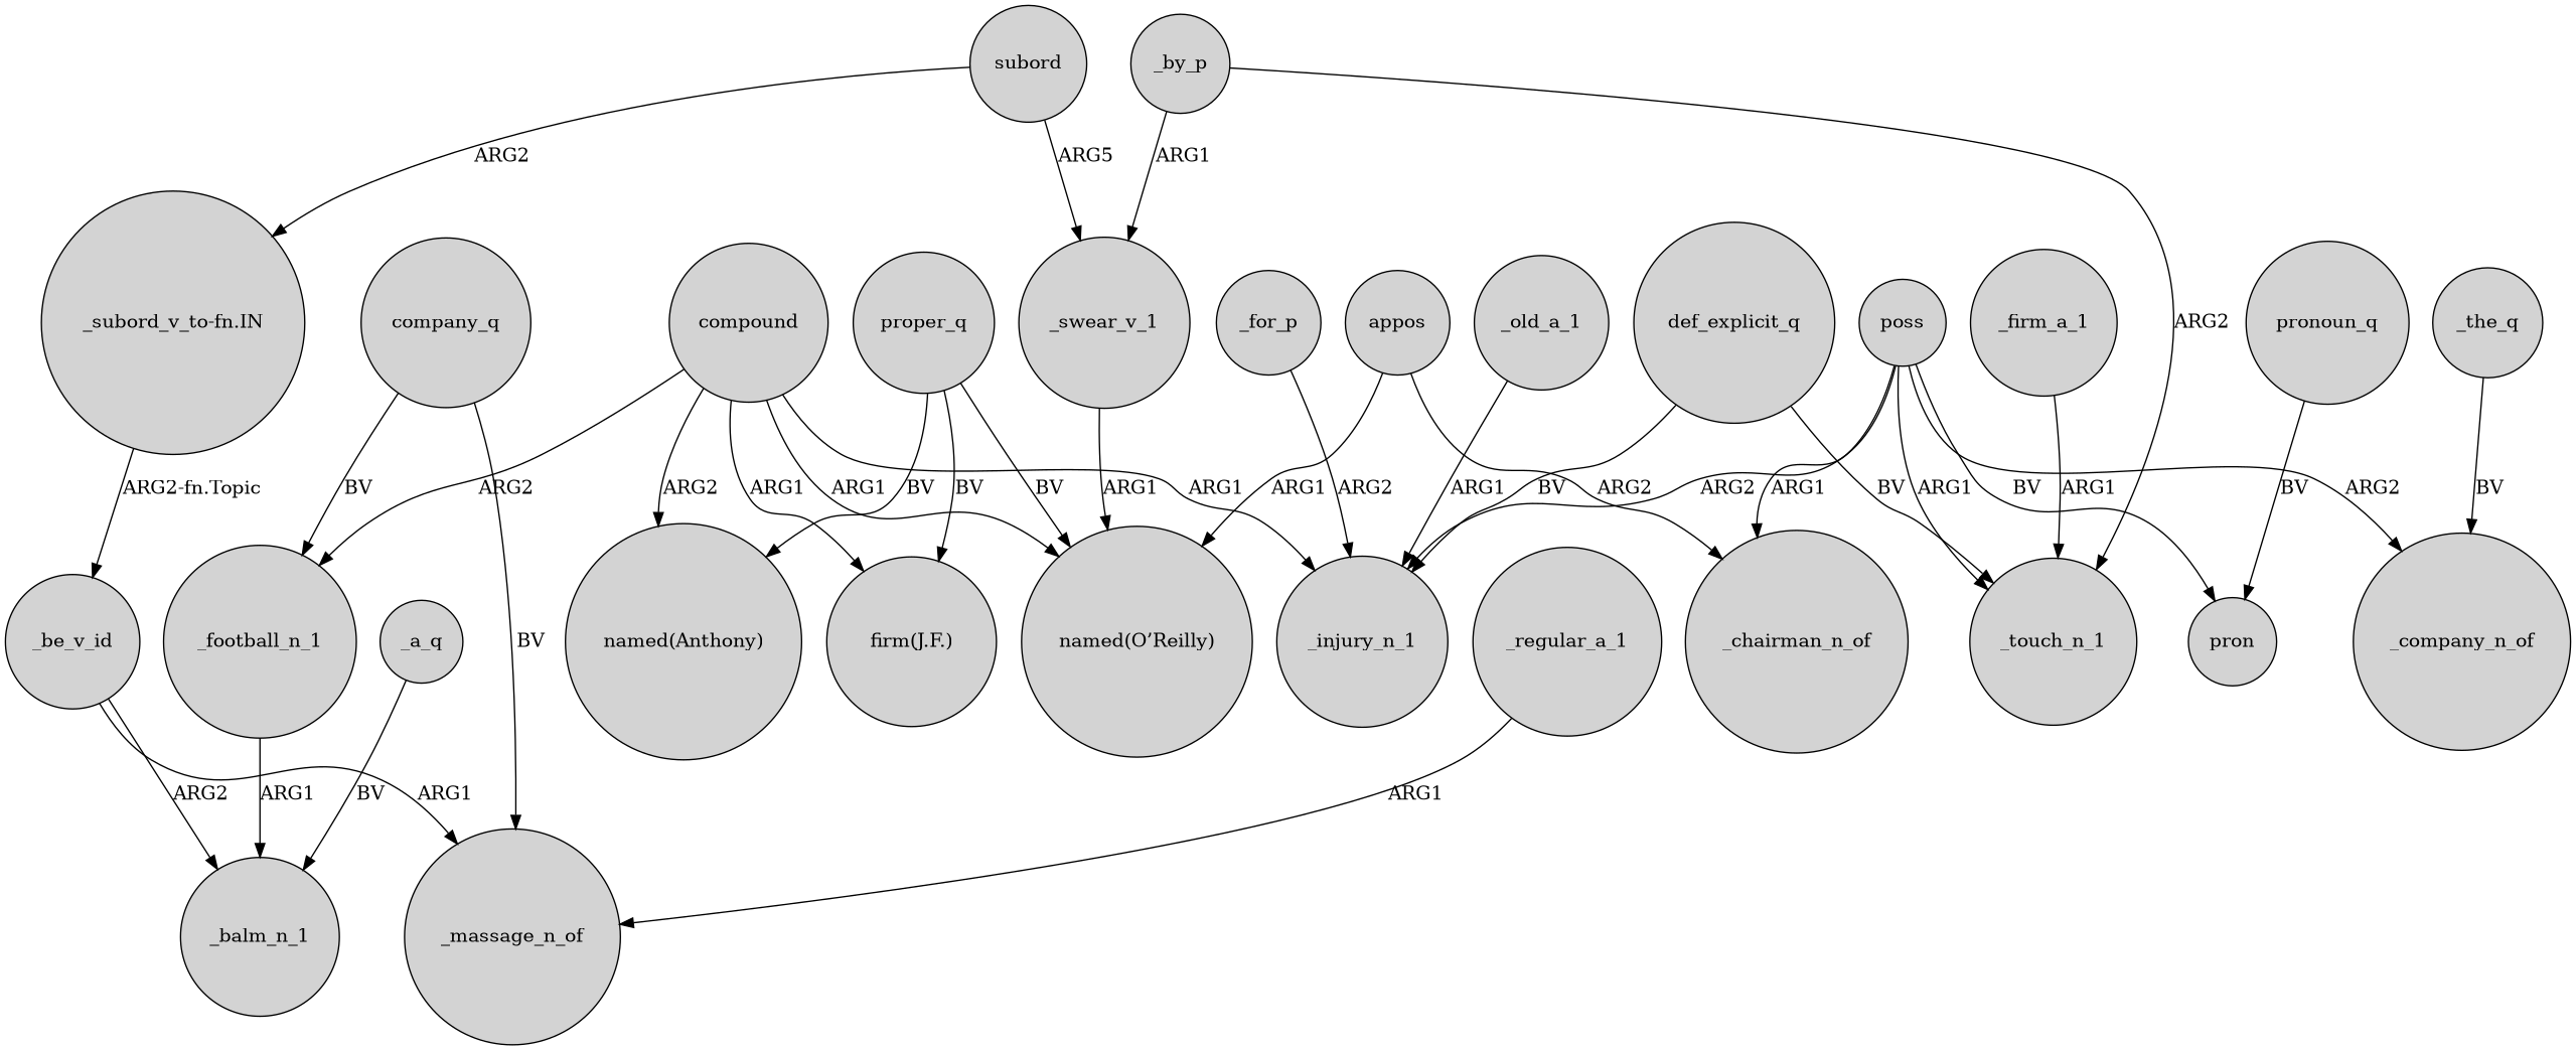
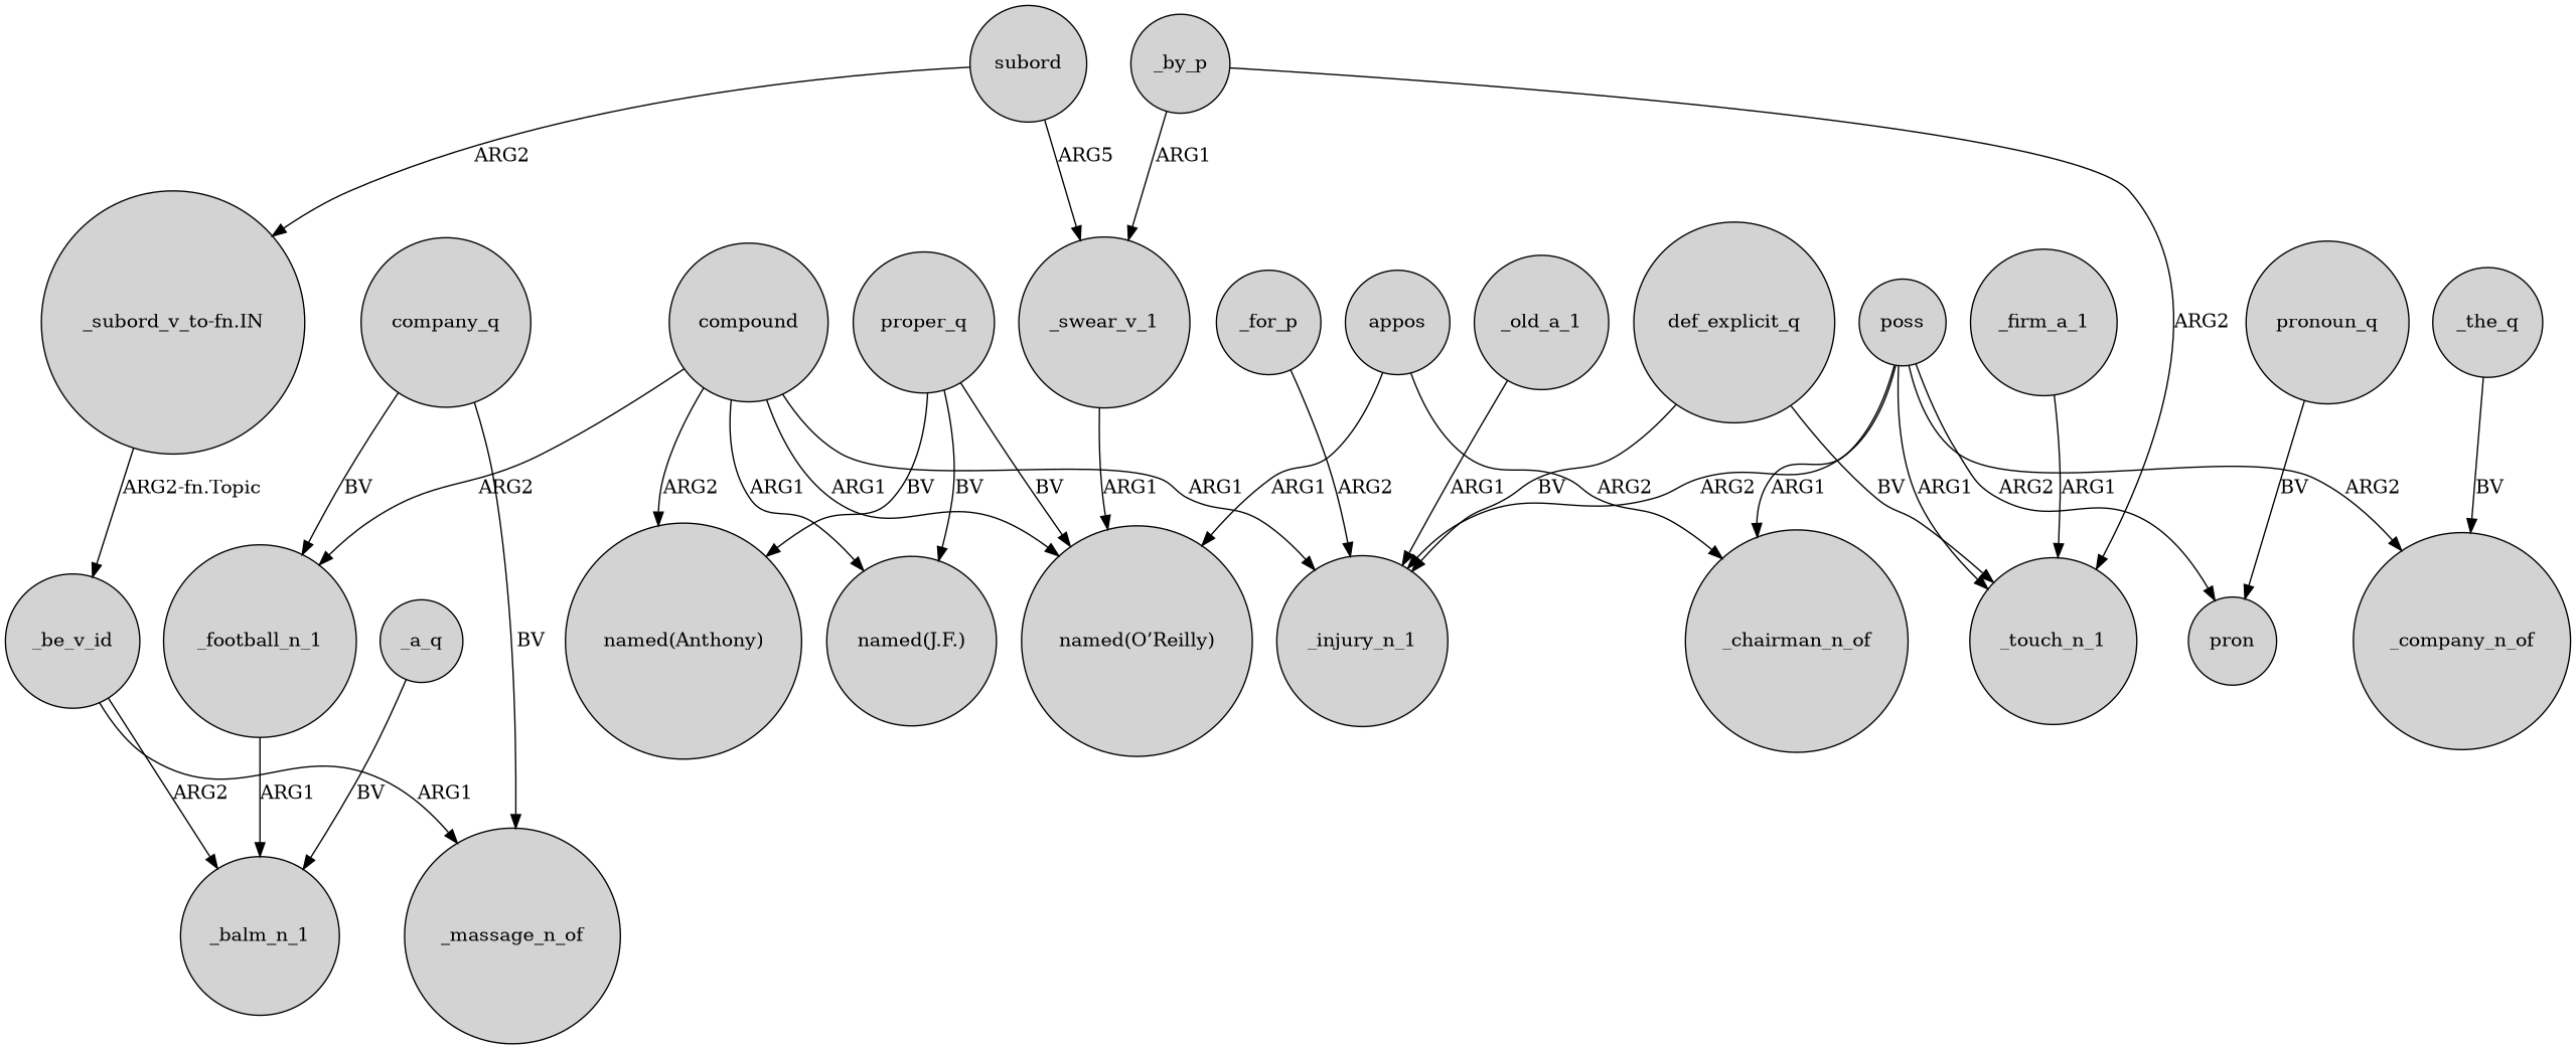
  digraph {
    node [shape=circle style=filled]
    poss
    _injury_n_1
    _touch_n_1
    pron
    _chairman_n_of
    _company_n_of
    compound
    _football_n_1
    "named(Anthony)"
    "named(O’Reilly)"
-   "named(J.F.)" [label="firm(J.F.)"]
+   "named(J.F.)"
    _balm_n_1
    _firm_a_1
    _for_p
    def_explicit_q
    subord
    _swear_v_1
    n18 [label="_subord_v_to-fn.IN"]
    _be_v_id
    _massage_n_of
    proper_q
    _the_q
    n23 [label=company_q]
    pronoun_q
    appos
-   _regular_a_1
    _a_q
    _old_a_1
    _by_p
    poss -> _injury_n_1 [label=ARG2]
    poss -> _touch_n_1 [label=ARG1]
-   poss -> pron [label=BV]
+   poss -> pron [label=ARG2]
    poss -> _chairman_n_of [label=ARG1]
    poss -> _company_n_of [label=ARG2]
    compound -> _injury_n_1 [label=ARG1]
    compound -> _football_n_1 [label=ARG2]
    compound -> "named(Anthony)" [label=ARG2]
    compound -> "named(O’Reilly)" [label=ARG1]
    compound -> "named(J.F.)" [label=ARG1]
    _football_n_1 -> _balm_n_1 [label=ARG1]
    _firm_a_1 -> _touch_n_1 [label=ARG1]
    _for_p -> _injury_n_1 [label=ARG2]
    def_explicit_q -> _injury_n_1 [label=BV]
    def_explicit_q -> _touch_n_1 [label=BV]
    subord -> _swear_v_1 [label=ARG5]
    subord -> n18 [label=ARG2]
    _swear_v_1 -> "named(O’Reilly)" [label=ARG1]
    n18 -> _be_v_id [label="ARG2-fn.Topic"]
    _be_v_id -> _balm_n_1 [label=ARG2]
    _be_v_id -> _massage_n_of [label=ARG1]
    proper_q -> "named(Anthony)" [label=BV]
    proper_q -> "named(O’Reilly)" [label=BV]
    proper_q -> "named(J.F.)" [label=BV]
    _the_q -> _company_n_of [label=BV]
    n23 -> _football_n_1 [label=BV]
    n23 -> _massage_n_of [label=BV]
    pronoun_q -> pron [label=BV]
    appos -> _chairman_n_of [label=ARG2]
    appos -> "named(O’Reilly)" [label=ARG1]
-   _regular_a_1 -> _massage_n_of [label=ARG1]
    _a_q -> _balm_n_1 [label=BV]
    _old_a_1 -> _injury_n_1 [label=ARG1]
    _by_p -> _touch_n_1 [label=ARG2]
    _by_p -> _swear_v_1 [label=ARG1]
  }
